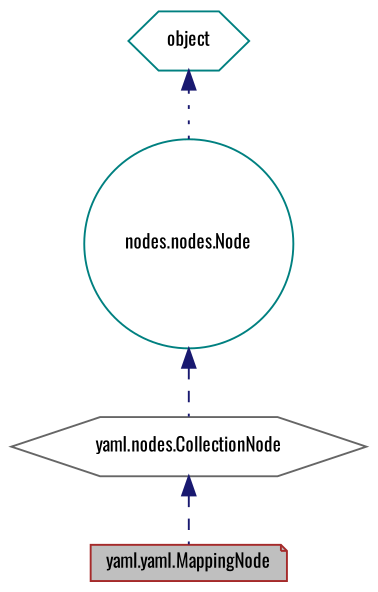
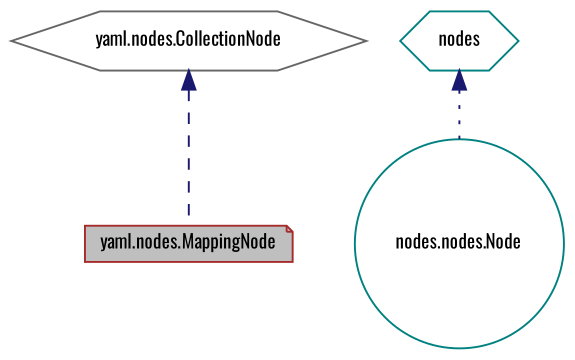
  digraph {
    fontname=Oswald
    node [color=teal fillcolor=white fontname=Oswald fontsize=10 shape=hexagon style=filled]
    edge [color=midnightblue dir=back fontname=Oswald fontsize=10 labelfontname=Helvetica labelfontsize=10 style=dashed]
-   n1 [color=brown fillcolor=grey75 fontcolor=black height=0.2 label="yaml.yaml.MappingNode" shape=note width=0.4]
+   n1 [color=brown fillcolor=grey75 fontcolor=black height=0.2 label="yaml.nodes.MappingNode" shape=note width=0.4]
    n2 [color=gray40 height=0.2 label="yaml.nodes.CollectionNode" width=0.4]
    n3 [height=0.2 label="nodes.nodes.Node" shape=circle width=0.4]
-   n4 [height=0.2 label=object width=0.4]
+   n4 [height=0.2 label=nodes width=0.4]
    n2 -> n1
-   n3 -> n2
    n4 -> n3 [style=dotted]
  }
